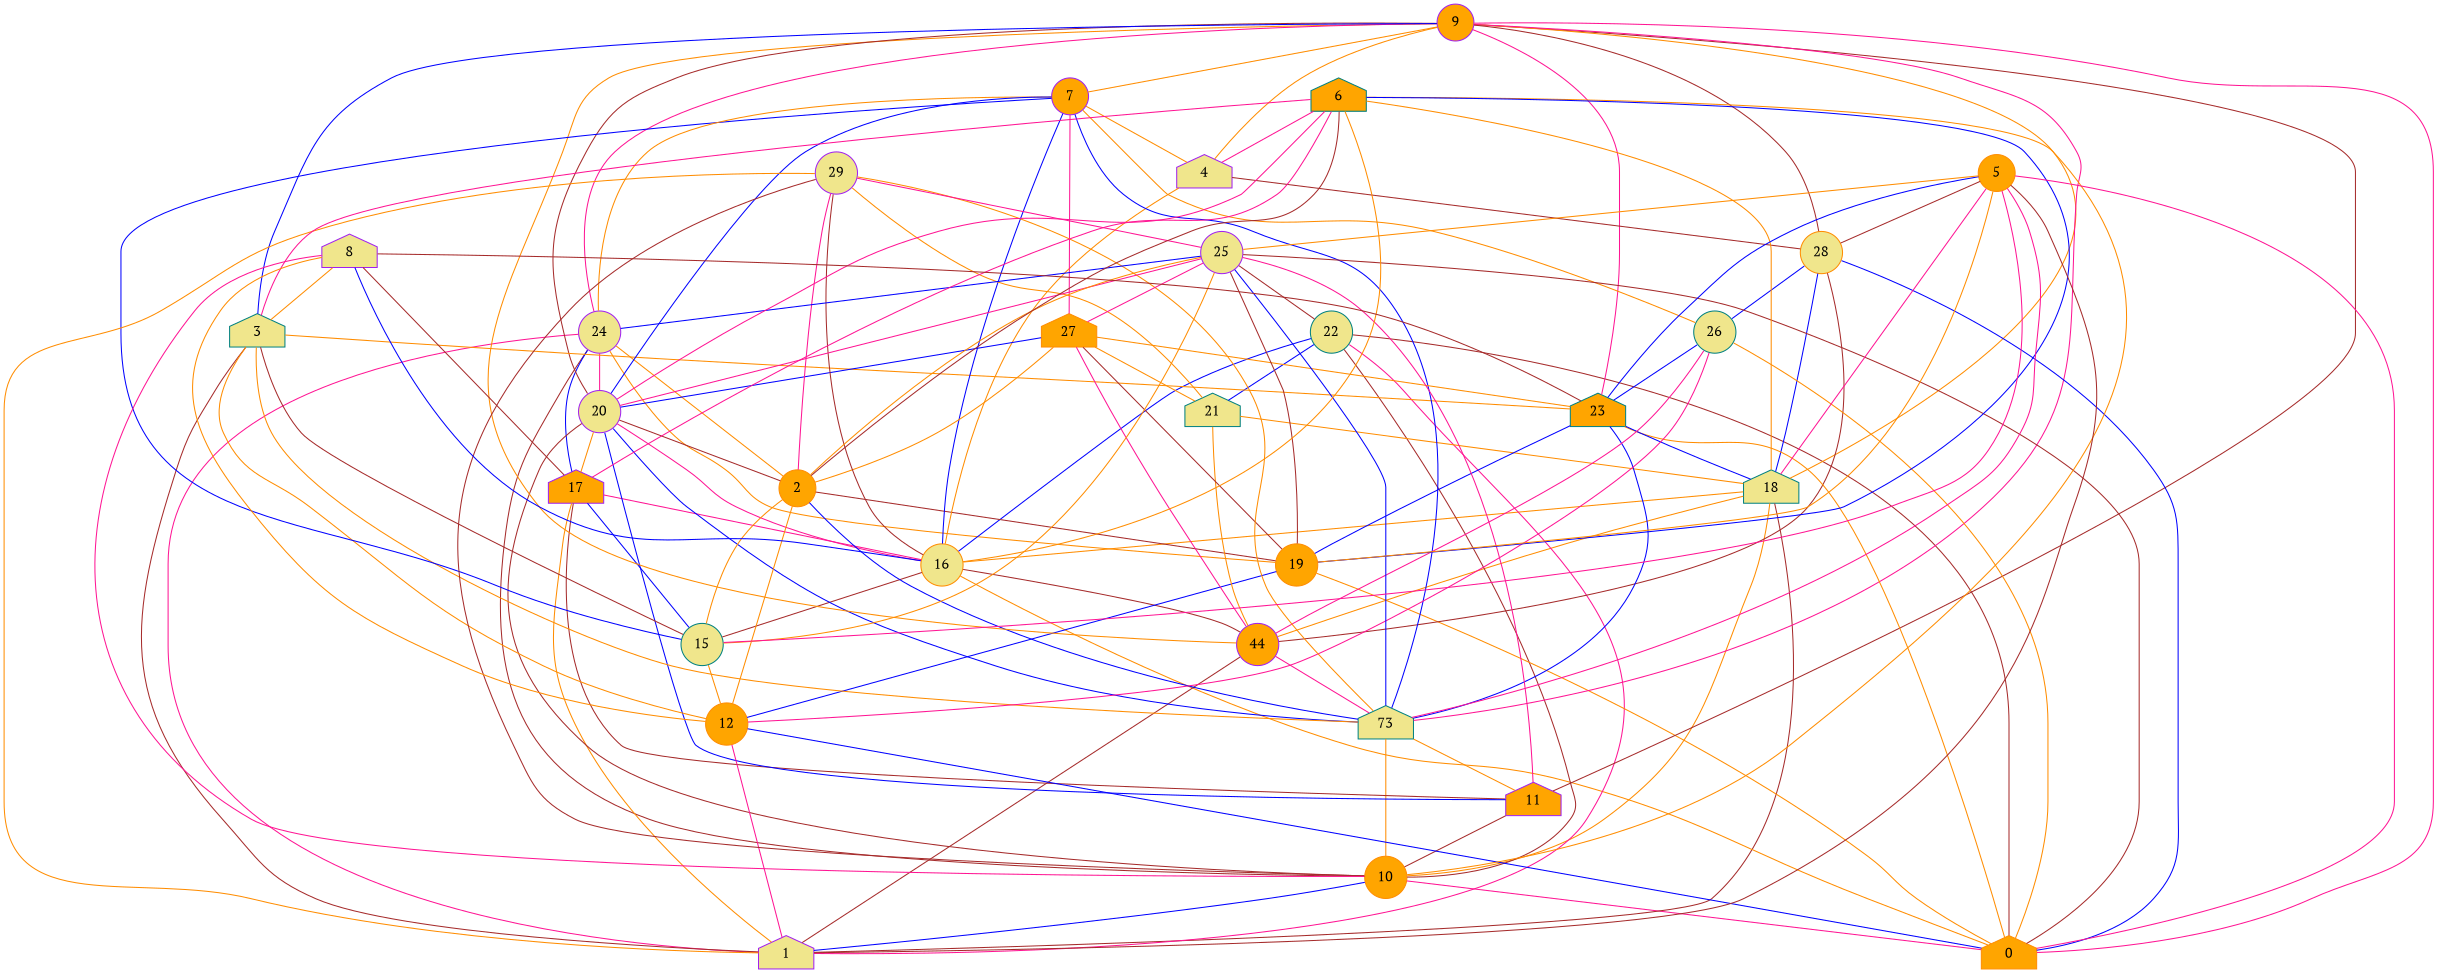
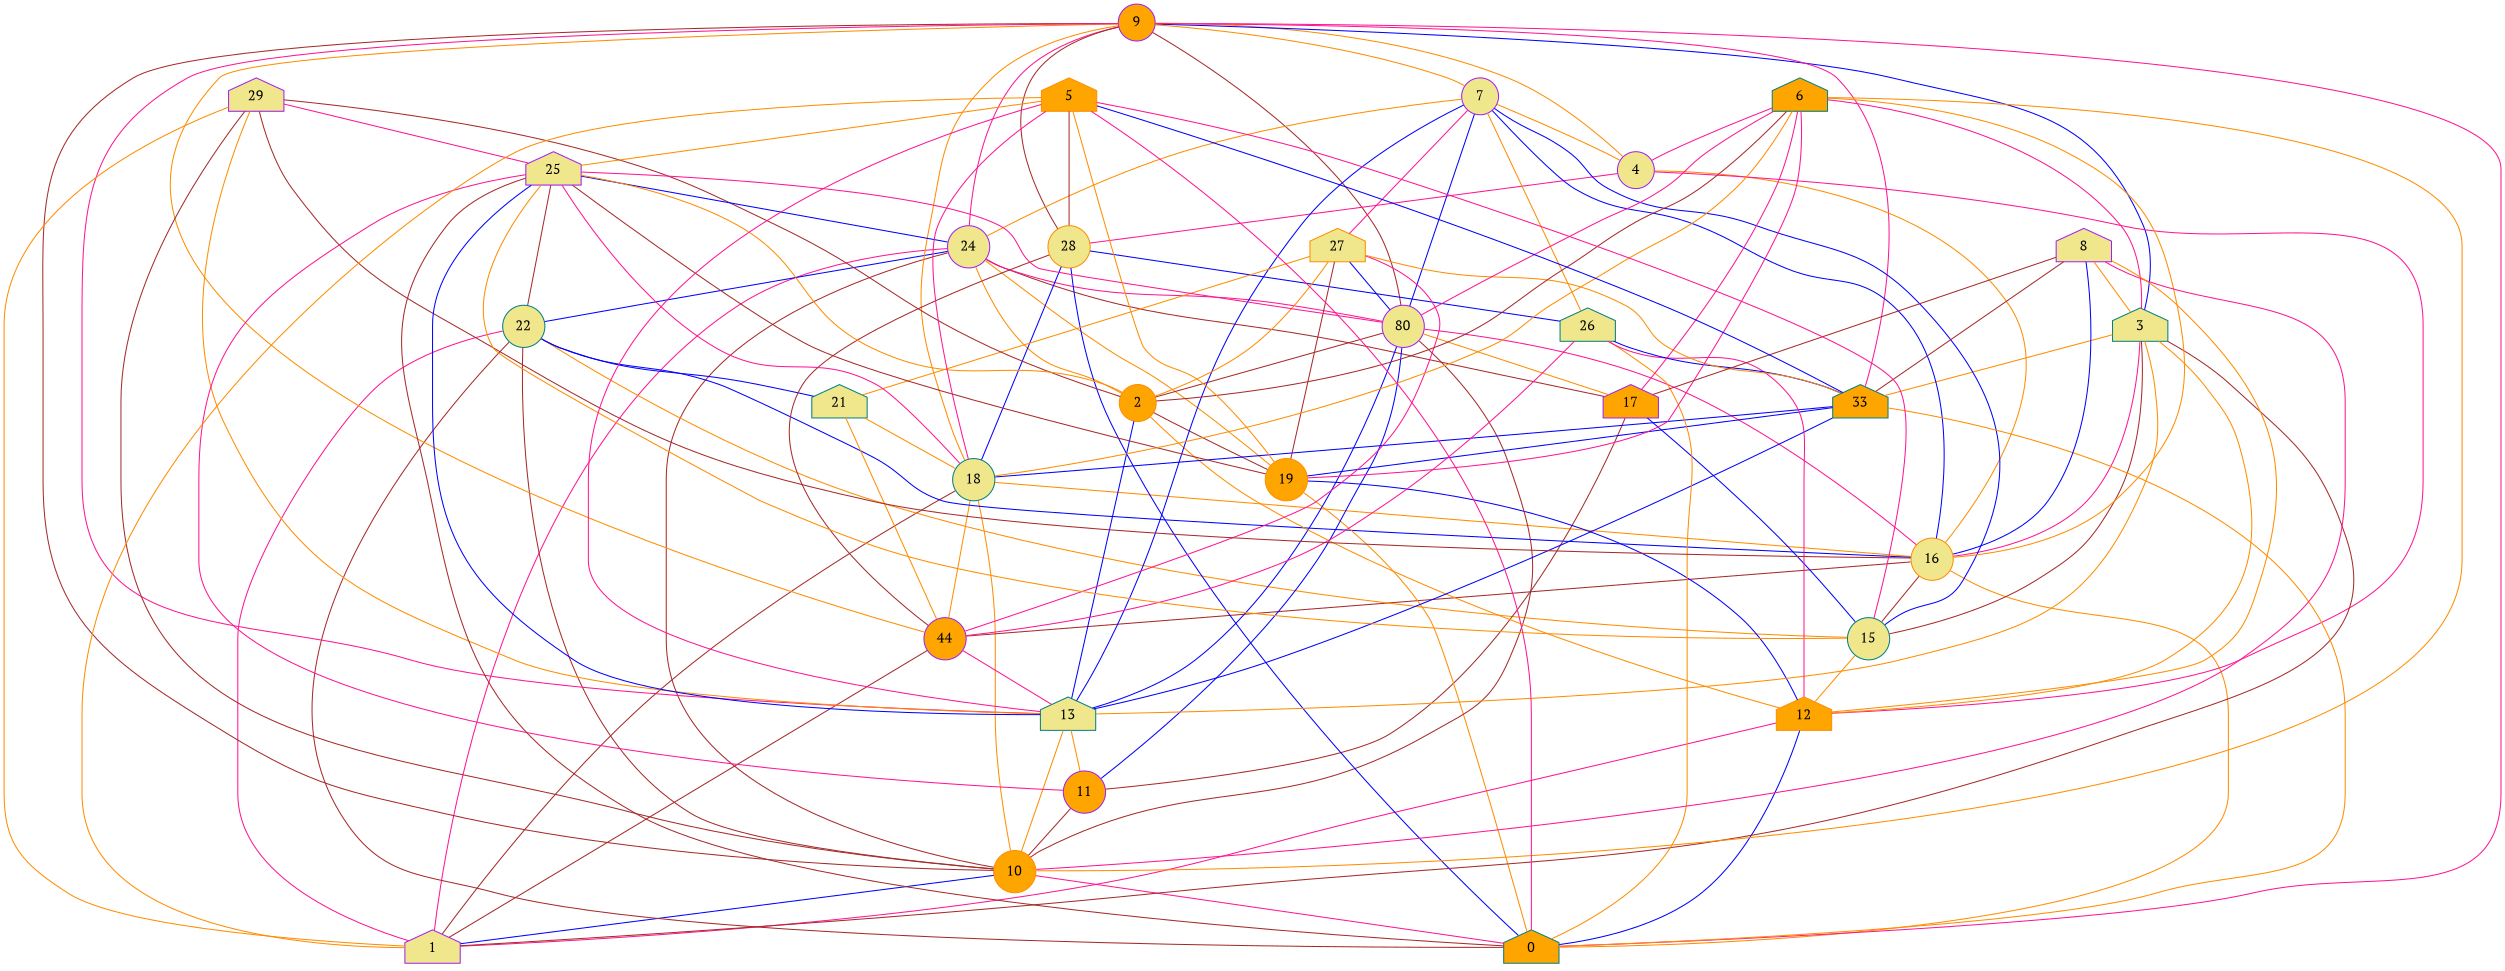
  digraph {
    fontname="PT Serif"
    node [color=purple fillcolor=khaki fontname="PT Serif" shape=circle style=filled]
    edge [color=darkorange dir=none fontname="PT Serif"]
-   11 [fillcolor=orange shape=house]
+   11 [fillcolor=orange]
    10 [color=darkorange fillcolor=orange]
    1 [shape=house]
-   0 [color=darkorange fillcolor=orange shape=house]
-   18 [color=teal shape=house]
+   0 [color=teal fillcolor=orange shape=house]
+   18 [color=teal]
    16 [color=darkorange]
    n7 [fillcolor=orange label=44]
-   13 [color=teal shape=house label=73]
+   13 [color=teal shape=house]
    15 [color=teal]
    24
    22 [color=teal]
    17 [fillcolor=orange shape=house]
    19 [color=darkorange fillcolor=orange]
-   20
+   20 [label=80]
    2 [color=darkorange fillcolor=orange]
    21 [color=teal shape=house]
-   12 [color=darkorange fillcolor=orange]
+   12 [color=darkorange fillcolor=orange shape=house]
    9 [fillcolor=orange]
    28 [color=darkorange]
-   4 [shape=house]
+   4
    3 [color=teal shape=house]
-   7 [fillcolor=orange]
-   23 [color=teal fillcolor=orange shape=house]
-   26 [color=teal]
-   27 [color=darkorange fillcolor=orange shape=house]
-   29
-   25
+   7
+   23 [color=teal fillcolor=orange shape=house label=33]
+   26 [color=teal shape=house]
+   27 [color=darkorange shape=house]
+   29 [shape=house]
+   25 [shape=house]
    6 [color=teal fillcolor=orange shape=house]
    8 [shape=house]
-   5 [color=darkorange fillcolor=orange]
+   5 [color=darkorange fillcolor=orange shape=house]
    subgraph sub_1 {
      11
      10
      1
      0
      18
      16
      n7
      13
      15
      24
      22
      17
      19
      20
      2
      21
      12
      9
      28
      4
      3
      7
      23
      26
      27
      29
      25
      6
      8
      5
    }
    11 -> 10 [color=brown]
    10 -> 1 [color=blue]
    10 -> 0 [color=deeppink]
    18 -> 10
    18 -> 1 [color=brown]
    18 -> 16
    18 -> n7
    16 -> 0
    16 -> n7 [color=brown]
    16 -> 15 [color=brown]
    n7 -> 1 [color=brown]
    n7 -> 13 [color=deeppink]
    13 -> 11
    13 -> 10
    15 -> 12
    24 -> 10 [color=brown]
    24 -> 1 [color=deeppink]
-   24 -> 17 [color=blue]
+   24 -> 22 [color=blue]
+   24 -> 17 [color=brown]
    24 -> 19
    24 -> 20 [color=deeppink]
    24 -> 2
    22 -> 10 [color=brown]
    22 -> 1 [color=deeppink]
    22 -> 0 [color=brown]
    22 -> 16 [color=blue]
    22 -> 21 [color=blue]
    17 -> 11 [color=brown]
-   17 -> 1
-   17 -> 16 [color=deeppink]
+   3 -> 16 [color=deeppink]
    17 -> 15 [color=blue]
    19 -> 0
    19 -> 12 [color=blue]
    20 -> 11 [color=blue]
    20 -> 10 [color=brown]
    20 -> 16 [color=deeppink]
    20 -> 13 [color=blue]
    20 -> 17
    20 -> 2 [color=brown]
    2 -> 13 [color=blue]
-   2 -> 15
+   22 -> 15
    2 -> 19 [color=brown]
    2 -> 12
    21 -> 18
    21 -> n7
    12 -> 1 [color=deeppink]
    12 -> 0 [color=blue]
-   9 -> 11 [color=brown]
+   9 -> 10 [color=brown]
    9 -> 0 [color=deeppink]
    9 -> 18
    9 -> n7
    9 -> 13 [color=deeppink]
    9 -> 24 [color=deeppink]
    9 -> 20 [color=brown]
    9 -> 28 [color=brown]
    9 -> 4
    9 -> 3 [color=blue]
    9 -> 7
    9 -> 23 [color=deeppink]
    28 -> 0 [color=blue]
    28 -> 18 [color=blue]
    28 -> n7 [color=brown]
    28 -> 26 [color=blue]
    4 -> 16
-   4 -> 28 [color=brown]
+   4 -> 12 [color=deeppink]
+   4 -> 28 [color=deeppink]
    3 -> 1 [color=brown]
    3 -> 13
    3 -> 15 [color=brown]
    3 -> 12
    3 -> 23
    7 -> 16 [color=blue]
    7 -> 13 [color=blue]
    7 -> 15 [color=blue]
    7 -> 24
    7 -> 20 [color=blue]
    7 -> 4
    7 -> 26
    7 -> 27 [color=deeppink]
    23 -> 0
    23 -> 18 [color=blue]
    23 -> 13 [color=blue]
    23 -> 19 [color=blue]
    26 -> 0
    26 -> n7 [color=deeppink]
    26 -> 12 [color=deeppink]
    26 -> 23 [color=blue]
    27 -> n7 [color=deeppink]
    27 -> 19 [color=brown]
    27 -> 20 [color=blue]
    27 -> 2
    27 -> 21
    27 -> 23
    29 -> 10 [color=brown]
    29 -> 1
    29 -> 16 [color=brown]
    29 -> 13
-   29 -> 2 [color=deeppink]
-   29 -> 21
+   29 -> 2 [color=brown]
    29 -> 25 [color=deeppink]
    25 -> 11 [color=deeppink]
    25 -> 0 [color=brown]
-   25 -> 27 [color=deeppink]
+   25 -> 18 [color=deeppink]
    25 -> 13 [color=blue]
    25 -> 15
    25 -> 24 [color=blue]
    25 -> 22 [color=brown]
    25 -> 19 [color=brown]
    25 -> 20 [color=deeppink]
    25 -> 2
    6 -> 10
    6 -> 18
    6 -> 16
    6 -> 17 [color=deeppink]
-   6 -> 19 [color=blue]
+   6 -> 19 [color=deeppink]
    6 -> 20 [color=deeppink]
    6 -> 2 [color=brown]
    6 -> 4 [color=deeppink]
    6 -> 3 [color=deeppink]
    8 -> 10 [color=deeppink]
    8 -> 16 [color=blue]
    8 -> 17 [color=brown]
    8 -> 12
    8 -> 3
    8 -> 23 [color=brown]
-   5 -> 1 [color=brown]
+   5 -> 1
    5 -> 0 [color=deeppink]
    5 -> 18 [color=deeppink]
    5 -> 13 [color=deeppink]
    5 -> 15 [color=deeppink]
    5 -> 19
    5 -> 28 [color=brown]
    5 -> 23 [color=blue]
    5 -> 25
  }
